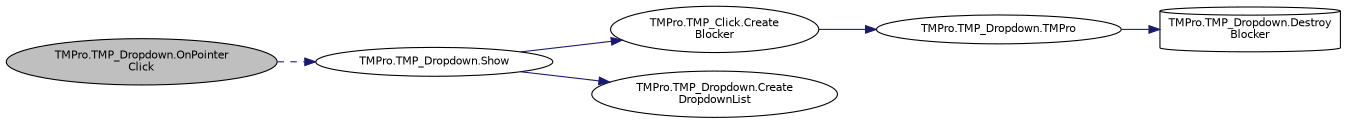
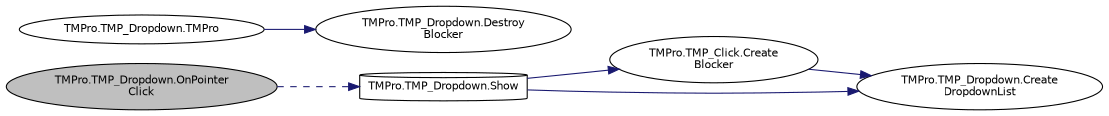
  digraph {
    rankdir=LR
    node [color=black fillcolor=white fontname=Helvetica fontsize=10 shape=ellipse style=filled]
    edge [color=midnightblue fontname=Helvetica fontsize=10 labelfontname=Helvetica labelfontsize=10 style=solid]
    n1 [fillcolor=grey75 fontcolor=black height=0.2 label="TMPro.TMP_Dropdown.OnPointer\lClick" width=0.4]
-   n2 [height=0.2 label="TMPro.TMP_Dropdown.Show" width=0.4]
+   n2 [height=0.2 label="TMPro.TMP_Dropdown.Show" shape=cylinder width=0.4]
    n3 [height=0.2 label="TMPro.TMP_Click.Create\lBlocker" width=0.4]
    n4 [height=0.2 label="TMPro.TMP_Dropdown.Create\lDropdownList" width=0.4]
    n5 [height=0.2 label="TMPro.TMP_Dropdown.TMPro" width=0.4]
-   n6 [height=0.2 label="TMPro.TMP_Dropdown.Destroy\lBlocker" shape=cylinder width=0.4]
+   n6 [height=0.2 label="TMPro.TMP_Dropdown.Destroy\lBlocker" width=0.4]
    n1 -> n2 [style=dashed]
    n2 -> n3
    n2 -> n4
-   n3 -> n5
+   n3 -> n4
    n5 -> n6
  }
